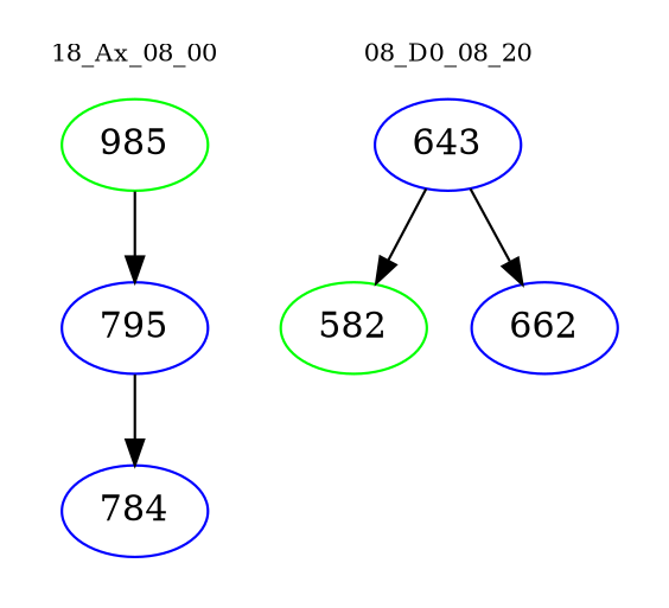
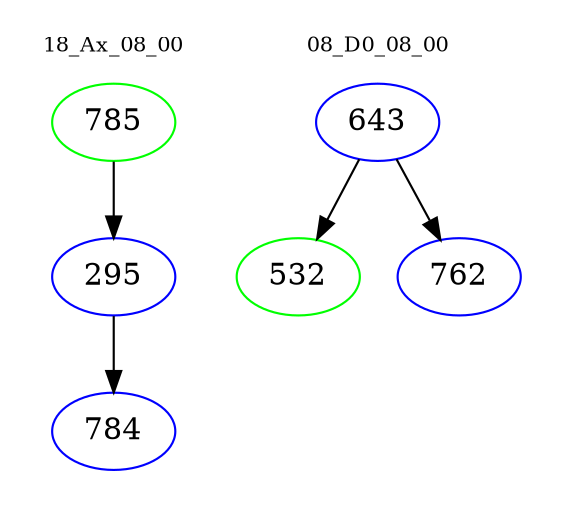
  digraph {
    node [color=blue]
    edge [color=black]
-   n1 [label=795]
+   n1 [label=295]
    n2 [label=784]
-   n3 [color=green label=985]
+   n3 [color=green label=785]
    n4 [label=643]
-   n5 [color=green label=582]
-   n6 [label=662]
+   n5 [color=green label=532]
+   n6 [label=762]
    subgraph cluster_1 {
      color=white
      fontsize=10
      label="18_Ax_08_00"
      n1
      n2
      n3
    }
    subgraph cluster_2 {
      color=white
      fontsize=10
-     label="08_D0_08_20"
+     label="08_D0_08_00"
      n4
      n5
      n6
    }
    n1 -> n2
    n3 -> n1
    n4 -> n5
    n4 -> n6
  }
